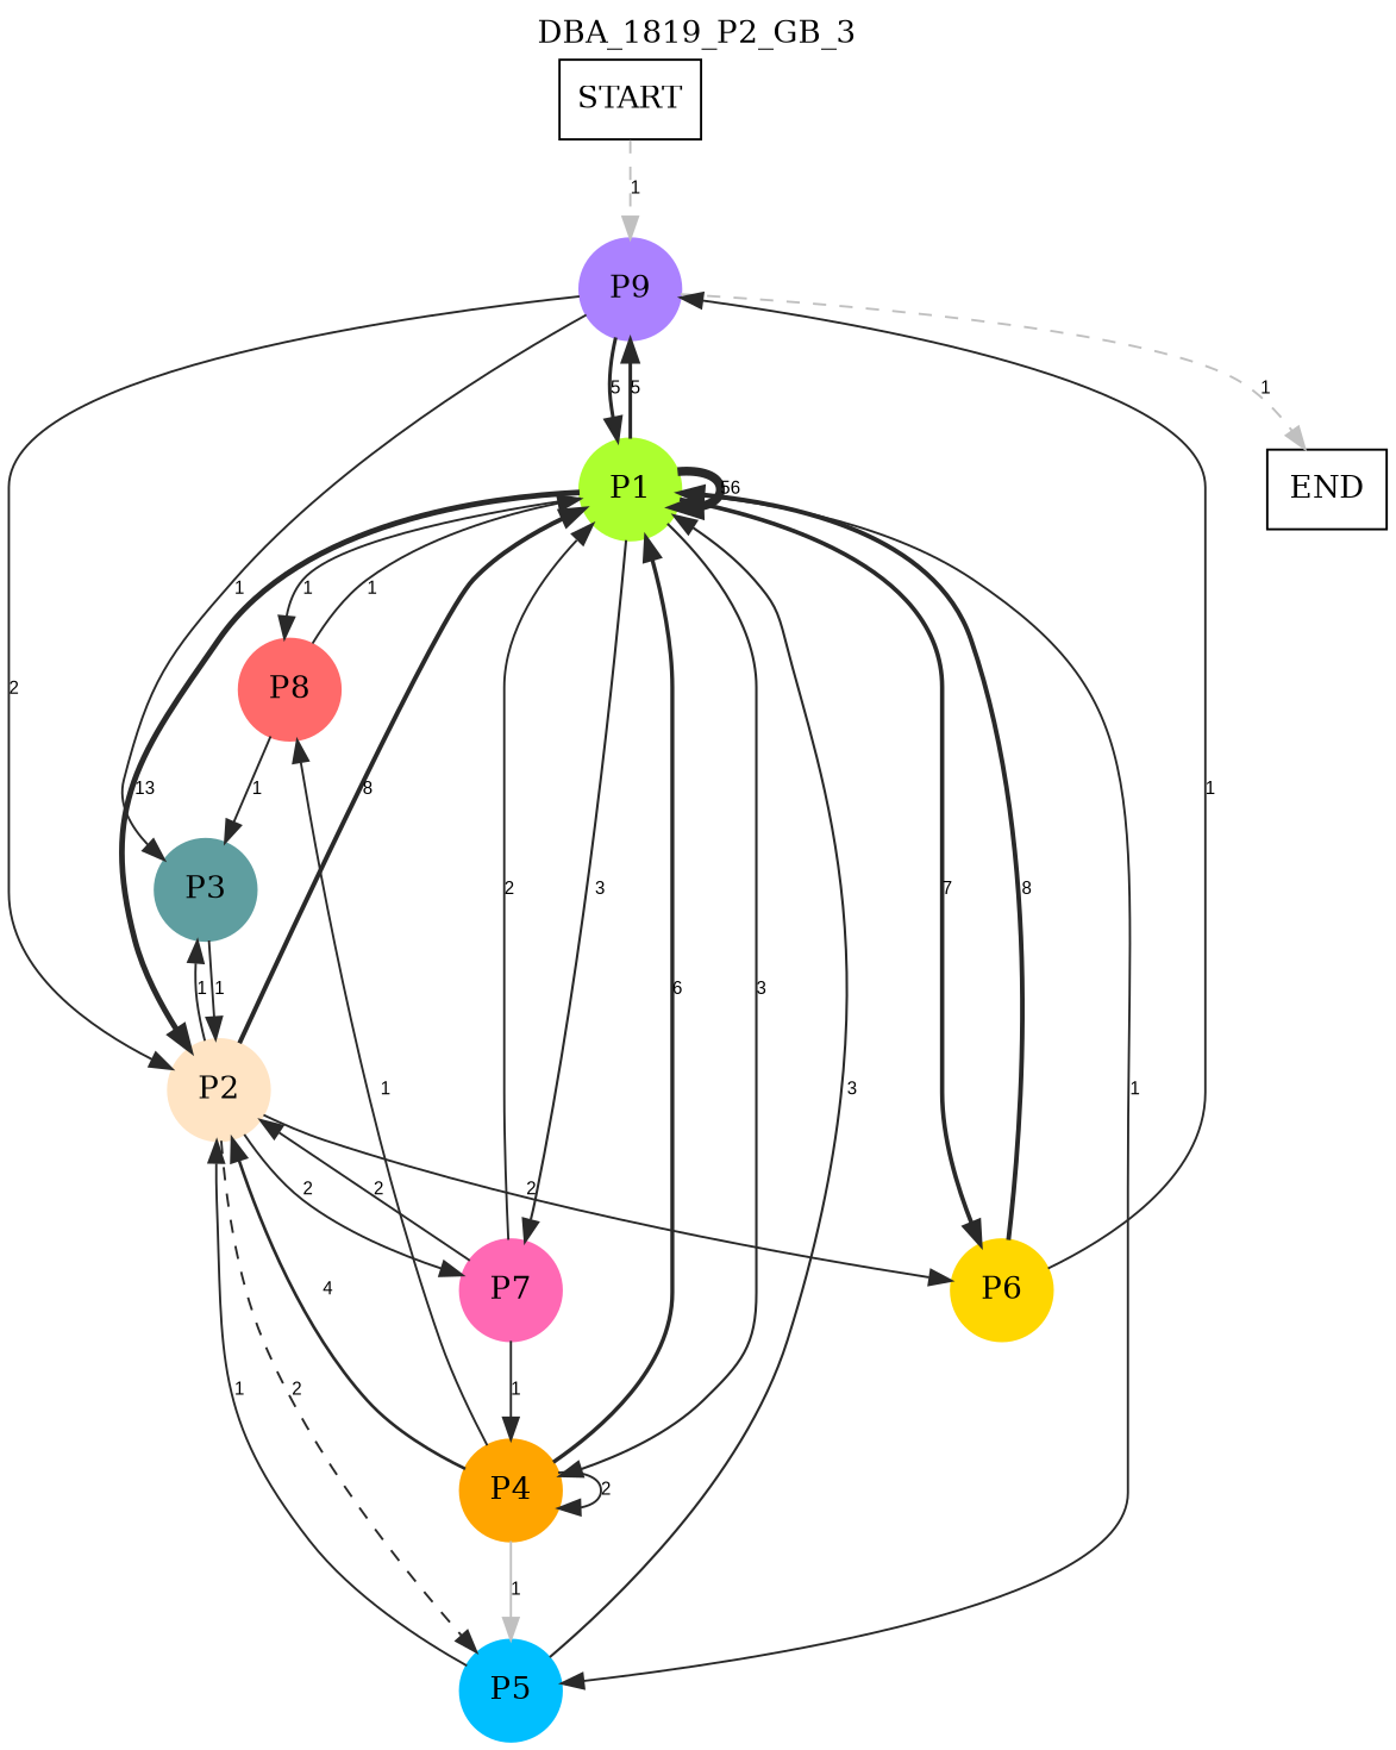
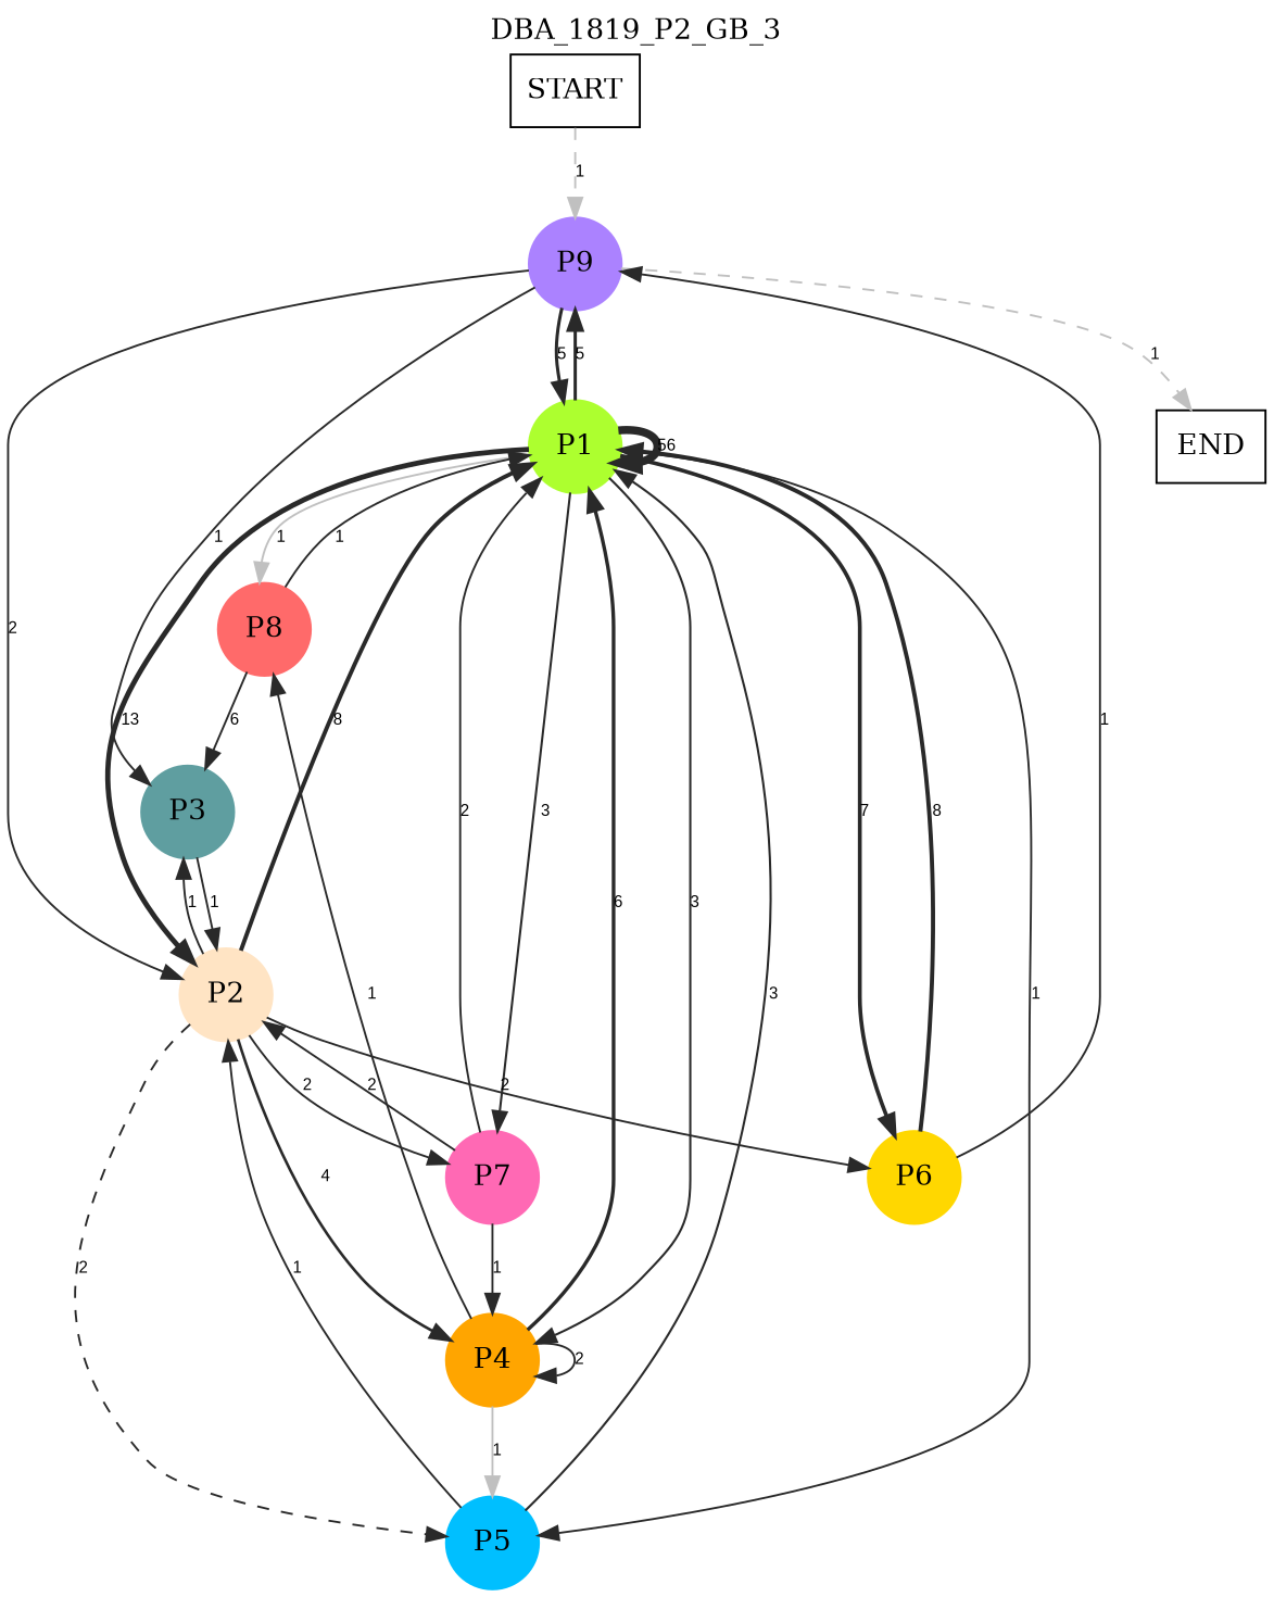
  digraph {
    label=DBA_1819_P2_GB_3
    labelloc=t
    node [color=black shape=circle style=filled]
    edge [color=grey16 fontname=Arial fontsize=8 labelfloat=false penwidth=1]
    START [fillcolor=white shape=box]
    P9 [color=mediumpurple1]
    P1 [color=greenyellow]
    P2 [color=bisque]
    END [fillcolor=white shape=box]
    P3 [color=cadetblue]
    P7 [color=hotpink]
    P4 [color=orange]
    P5 [color=deepskyblue]
    P6 [color=gold]
    P8 [color=indianred1]
    START -> P9 [color=grey label=1 style=dashed penwidth=""]
    P9 -> P1 [label=5 penwidth=1.6094379124341]
    P9 -> P2 [label=2]
    P9 -> END [color=grey label=1 style=dashed penwidth=""]
    P9 -> P3 [label=1]
    P1 -> P9 [label=5 penwidth=1.6094379124341]
    P1 -> P1 [label=56 penwidth=4.02535169073515]
    P1 -> P2 [label=13 penwidth=2.56494935746154]
    P1 -> P7 [label=3 penwidth=1.09861228866811]
    P1 -> P4 [label=3 penwidth=1.09861228866811]
    P1 -> P5 [label=1]
    P1 -> P6 [label=7 penwidth=1.94591014905531]
-   P1 -> P8 [label=1]
+   P1 -> P8 [color=grey label=1]
    P2 -> P1 [label=8 penwidth=2.07944154167984]
    P2 -> P3 [label=1]
    P2 -> P7 [label=2]
-   P4 -> P2 [label=4 penwidth=1.38629436111989]
+   P2 -> P4 [label=4 penwidth=1.38629436111989]
    P2 -> P5 [label=2 style=dashed]
    P2 -> P6 [label=2]
    P3 -> P2 [label=1]
    P7 -> P1 [label=2]
    P7 -> P2 [label=2]
    P7 -> P4 [label=1]
    P4 -> P1 [label=6 penwidth=1.79175946922805]
    P4 -> P4 [label=2]
    P4 -> P5 [color=grey label=1]
    P4 -> P8 [label=1]
    P5 -> P1 [label=3 penwidth=1.09861228866811]
    P5 -> P2 [label=1]
    P6 -> P9 [label=1]
    P6 -> P1 [label=8 penwidth=2.07944154167984]
    P8 -> P1 [label=1]
-   P8 -> P3 [label=1]
+   P8 -> P3 [label=6]
  }
